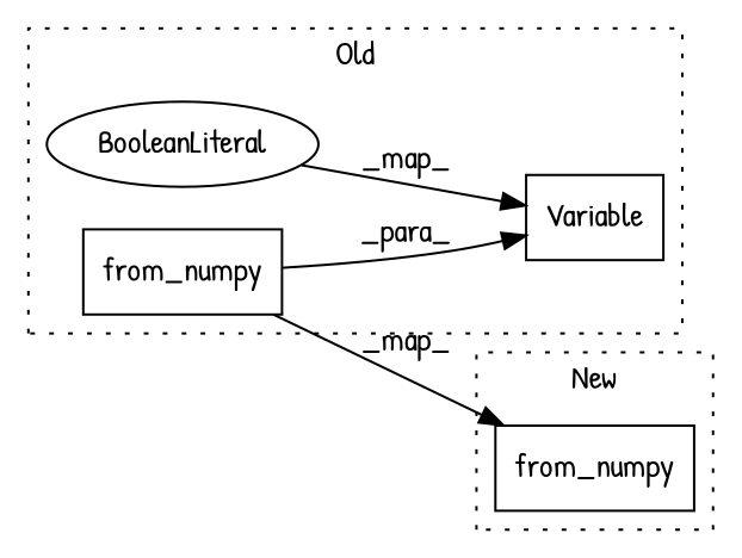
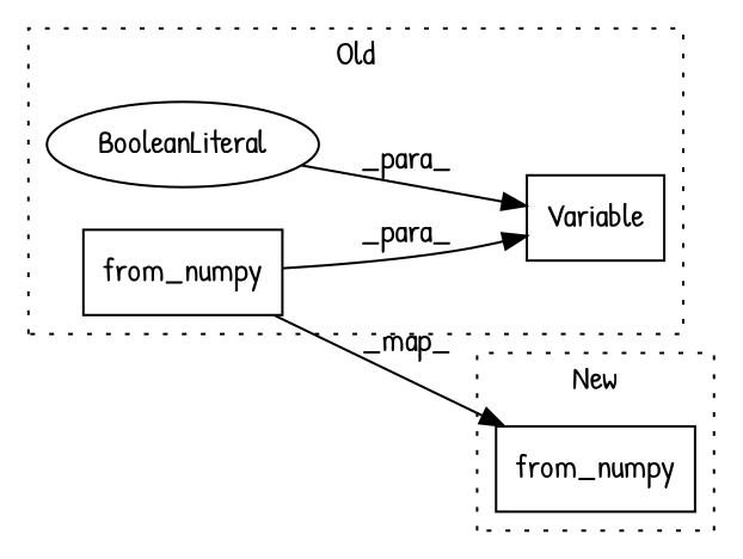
  digraph {
    rankdir=LR
    fontname="Patrick Hand"
    node [a=32 l="11,1" shape=box fontname="Patrick Hand"]
    edge [fontname="Patrick Hand"]
    n1 [label=from_numpy s="4872,4884"]
    n2 [l="9,1" label=Variable s="4857,4891"]
    n3 [a=9 l=5 label=BooleanLiteral s=4886 shape=ellipse]
    n4 [label=from_numpy s="4856,4868"]
    subgraph cluster_1 {
      label=Old
      style=dotted
      n1
      n2
      n3
    }
    subgraph cluster_2 {
      label=New
      style=dotted
      n4
    }
    n1 -> n2 [label=_para_]
    n1 -> n4 [label=_map_]
-   n3 -> n2 [label=_map_]
+   n3 -> n2 [label=_para_]
  }
